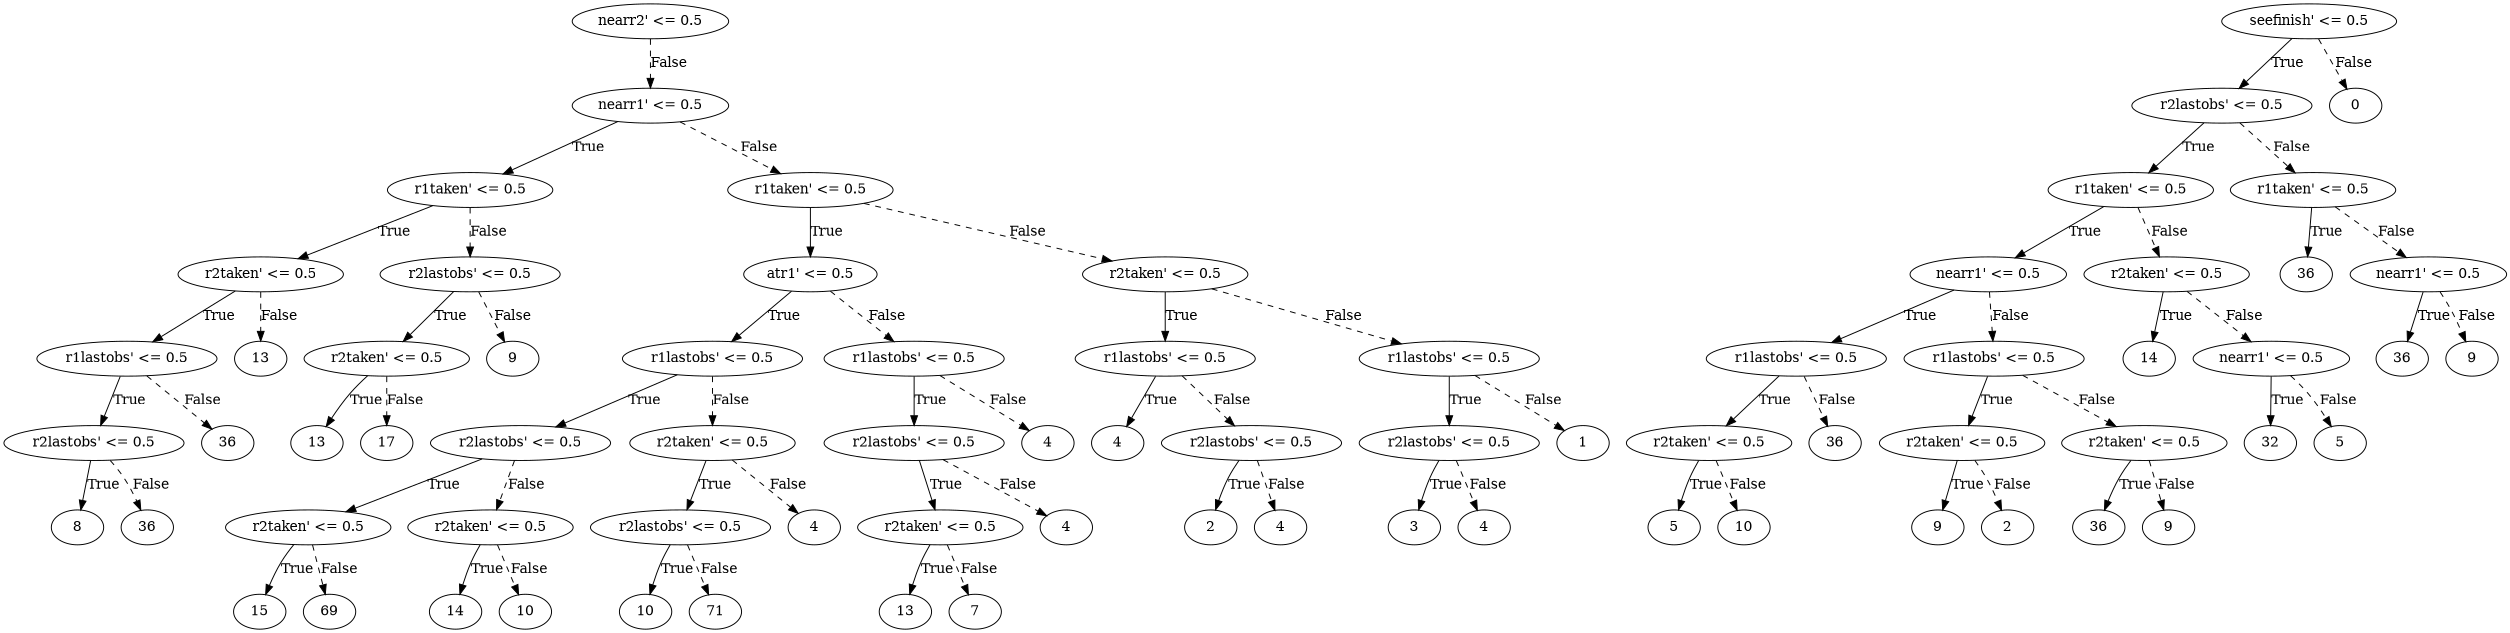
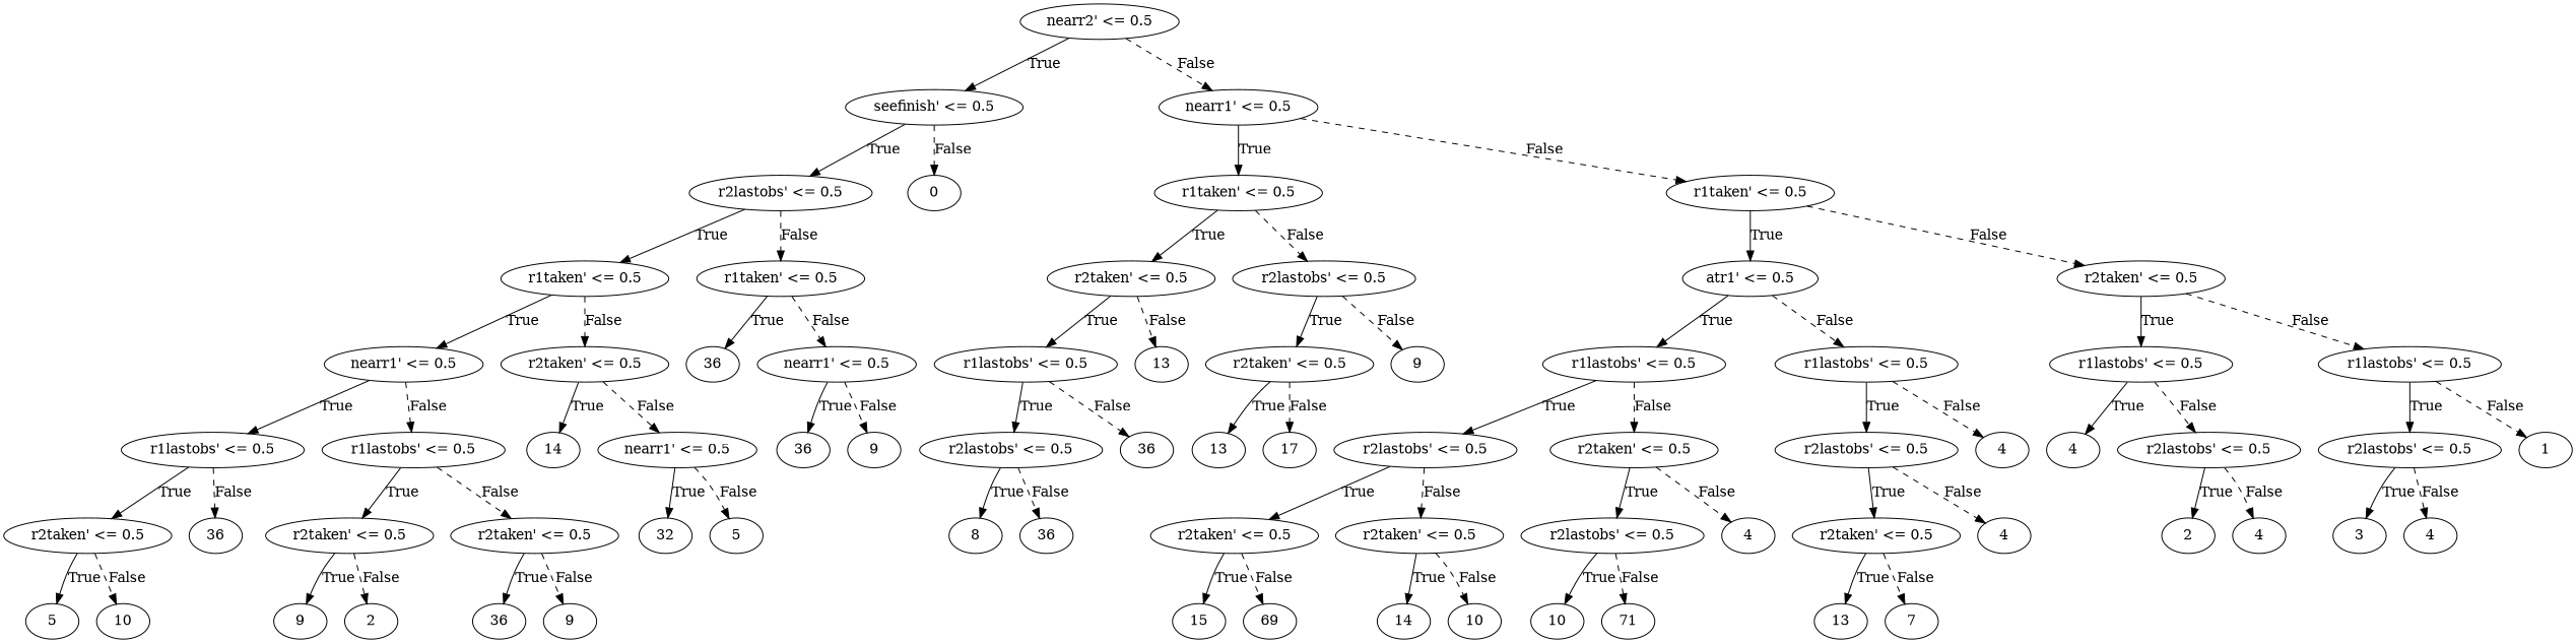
  digraph {
    n1 [label="nearr2' <= 0.5"]
    n2 [label="seefinish' <= 0.5"]
    n3 [label="nearr1' <= 0.5"]
    n4 [label="r2lastobs' <= 0.5"]
    n5 [label=0]
    n6 [label="r1taken' <= 0.5"]
    n7 [label="r1taken' <= 0.5"]
    n8 [label="r1taken' <= 0.5"]
    n9 [label="r1taken' <= 0.5"]
    n10 [label="nearr1' <= 0.5"]
    n11 [label="r2taken' <= 0.5"]
    n12 [label=36]
    n13 [label="nearr1' <= 0.5"]
    n14 [label="r1lastobs' <= 0.5"]
    n15 [label="r1lastobs' <= 0.5"]
    n16 [label=14]
    n17 [label="nearr1' <= 0.5"]
    n18 [label="r2taken' <= 0.5"]
    n19 [label=36]
    n20 [label="r2taken' <= 0.5"]
    n21 [label="r2taken' <= 0.5"]
    n22 [label=5]
    n23 [label=10]
    n24 [label=9]
    n25 [label=2]
    n26 [label=36]
    n27 [label=9]
    n28 [label=32]
    n29 [label=5]
    n30 [label=36]
    n31 [label=9]
    n32 [label="r2taken' <= 0.5"]
    n33 [label="r2lastobs' <= 0.5"]
    n34 [label="atr1' <= 0.5"]
    n35 [label="r2taken' <= 0.5"]
    n36 [label="r1lastobs' <= 0.5"]
    n37 [label=13]
    n38 [label="r2taken' <= 0.5"]
    n39 [label=9]
    n40 [label="r2lastobs' <= 0.5"]
    n41 [label=36]
    n42 [label=8]
    n43 [label=36]
    n44 [label=13]
    n45 [label=17]
    n46 [label="r1lastobs' <= 0.5"]
    n47 [label="r1lastobs' <= 0.5"]
    n48 [label="r1lastobs' <= 0.5"]
    n49 [label="r1lastobs' <= 0.5"]
    n50 [label="r2lastobs' <= 0.5"]
    n51 [label="r2taken' <= 0.5"]
    n52 [label="r2lastobs' <= 0.5"]
    n53 [label=4]
    n54 [label="r2taken' <= 0.5"]
    n55 [label="r2taken' <= 0.5"]
    n56 [label="r2lastobs' <= 0.5"]
    n57 [label=4]
    n58 [label=15]
    n59 [label=69]
    n60 [label=14]
    n61 [label=10]
    n62 [label=10]
    n63 [label=71]
    n64 [label="r2taken' <= 0.5"]
    n65 [label=4]
    n66 [label=13]
    n67 [label=7]
    n68 [label=4]
    n69 [label="r2lastobs' <= 0.5"]
    n70 [label="r2lastobs' <= 0.5"]
    n71 [label=1]
    n72 [label=2]
    n73 [label=4]
    n74 [label=3]
    n75 [label=4]
+   n1 -> n2 [label=True]
    n1 -> n3 [label=False style=dashed]
    n2 -> n4 [label=True]
    n2 -> n5 [label=False style=dashed]
    n3 -> n6 [label=True]
    n3 -> n7 [label=False style=dashed]
    n4 -> n8 [label=True]
    n4 -> n9 [label=False style=dashed]
    n6 -> n32 [label=True]
    n6 -> n33 [label=False style=dashed]
    n7 -> n34 [label=True]
    n7 -> n35 [label=False style=dashed]
    n8 -> n10 [label=True]
    n8 -> n11 [label=False style=dashed]
    n9 -> n12 [label=True]
    n9 -> n13 [label=False style=dashed]
    n10 -> n14 [label=True]
    n10 -> n15 [label=False style=dashed]
    n11 -> n16 [label=True]
    n11 -> n17 [label=False style=dashed]
    n13 -> n30 [label=True]
    n13 -> n31 [label=False style=dashed]
    n14 -> n18 [label=True]
    n14 -> n19 [label=False style=dashed]
    n15 -> n20 [label=True]
    n15 -> n21 [label=False style=dashed]
    n17 -> n28 [label=True]
    n17 -> n29 [label=False style=dashed]
    n18 -> n22 [label=True]
    n18 -> n23 [label=False style=dashed]
    n20 -> n24 [label=True]
    n20 -> n25 [label=False style=dashed]
    n21 -> n26 [label=True]
    n21 -> n27 [label=False style=dashed]
    n32 -> n36 [label=True]
    n32 -> n37 [label=False style=dashed]
    n33 -> n38 [label=True]
    n33 -> n39 [label=False style=dashed]
    n34 -> n46 [label=True]
    n34 -> n47 [label=False style=dashed]
    n35 -> n48 [label=True]
    n35 -> n49 [label=False style=dashed]
    n36 -> n40 [label=True]
    n36 -> n41 [label=False style=dashed]
    n38 -> n44 [label=True]
    n38 -> n45 [label=False style=dashed]
    n40 -> n42 [label=True]
    n40 -> n43 [label=False style=dashed]
    n46 -> n50 [label=True]
    n46 -> n51 [label=False style=dashed]
    n47 -> n52 [label=True]
    n47 -> n53 [label=False style=dashed]
    n48 -> n68 [label=True]
    n48 -> n69 [label=False style=dashed]
    n49 -> n70 [label=True]
    n49 -> n71 [label=False style=dashed]
    n50 -> n54 [label=True]
    n50 -> n55 [label=False style=dashed]
    n51 -> n56 [label=True]
    n51 -> n57 [label=False style=dashed]
    n52 -> n64 [label=True]
    n52 -> n65 [label=False style=dashed]
    n54 -> n58 [label=True]
    n54 -> n59 [label=False style=dashed]
    n55 -> n60 [label=True]
    n55 -> n61 [label=False style=dashed]
    n56 -> n62 [label=True]
    n56 -> n63 [label=False style=dashed]
    n64 -> n66 [label=True]
    n64 -> n67 [label=False style=dashed]
    n69 -> n72 [label=True]
    n69 -> n73 [label=False style=dashed]
    n70 -> n74 [label=True]
    n70 -> n75 [label=False style=dashed]
  }
